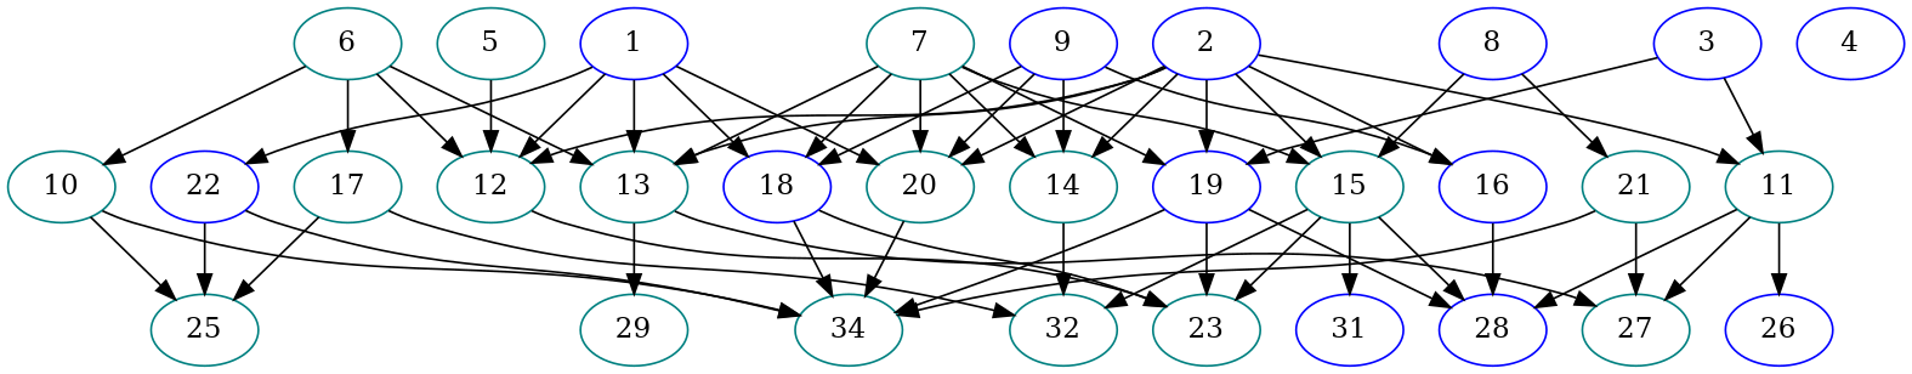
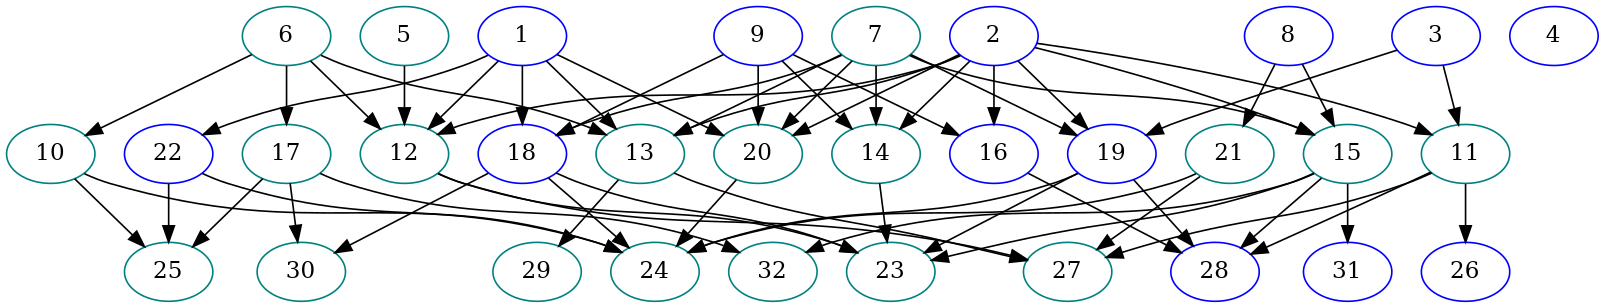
  digraph {
    node [alpha=0.05 color=teal]
    1 [alpha=0.12 color=blue expect_size=20486271698945772]
    12 [alpha=0.14 expect_size=84069055807356928000]
    13 [alpha=0.11 expect_size=76055610120863824]
    18 [alpha=0.16 color=blue expect_size=272967383671584096]
    20 [expect_size=51594740984842136]
    22 [color=blue expect_size=5799289946192262]
    27 [expect_size=814332190034947]
    23 [alpha=0.15 expect_size=2301595614116315136000]
    29 [alpha=0.11 expect_size=98680659295499936]
-   24 [alpha=0.12 expect_size=717180846216915456 label=34]
+   24 [alpha=0.12 expect_size=717180846216915456]
+   30 [alpha=0.13 expect_size=17373001014394400]
    25 [alpha=0.14 expect_size=88614016640522720]
    2 [alpha=0.01 color=blue expect_size=951571267312938909696]
    11 [alpha=0.18 expect_size=270571269100870303744]
    14 [alpha=0.06 expect_size=472355840445344064]
    15 [alpha=0.18 expect_size=1637056738778165542912]
    16 [alpha=0.02 color=blue expect_size=33253112333978620]
    19 [alpha=0.02 color=blue expect_size=1583132732081307648000]
    26 [color=blue expect_size=84125016645972640]
    28 [alpha=0.17 color=blue expect_size=114348183891031883776]
    32 [alpha=0.04 expect_size=19241322315909264]
    31 [alpha=0.09 color=blue expect_size=1863169801574955]
    3 [alpha=0.00 color=blue expect_size=27295379223687928]
    4 [alpha=0.10 color=blue expect_size=429472070145664876544]
    5 [alpha=0.10 expect_size=3112249788636294]
    6 [alpha=0.20 expect_size=3178356333549170]
    10 [expect_size=2003860700893654]
    17 [alpha=0.12 expect_size=61324250759819165696]
    7 [alpha=0.18 expect_size=1376786106719832576]
    8 [alpha=0.18 color=blue expect_size=18707829910496776]
    21 [alpha=0.02 expect_size=603210214033464492032]
    9 [alpha=0.02 color=blue expect_size=7703395851132939]
    1 -> 12
    1 -> 13
    1 -> 18
    1 -> 20
    1 -> 22
+   12 -> 27
    12 -> 23
    13 -> 27
    13 -> 29
    18 -> 23
    18 -> 24
+   18 -> 30
    20 -> 24
    22 -> 24
    22 -> 25
    2 -> 12
    2 -> 13
    2 -> 20
    2 -> 11
    2 -> 14
    2 -> 15
    2 -> 16
    2 -> 19
    11 -> 27
    11 -> 26
    11 -> 28
-   14 -> 32
+   14 -> 23
    15 -> 23
    15 -> 28
    15 -> 32
    15 -> 31
    16 -> 28
    19 -> 23
    19 -> 24
    19 -> 28
    3 -> 11
    3 -> 19
    5 -> 12
    6 -> 12
    6 -> 13
    6 -> 10
    6 -> 17
    10 -> 24
    10 -> 25
+   17 -> 30
    17 -> 25
    17 -> 32
    7 -> 13
    7 -> 18
    7 -> 20
    7 -> 14
    7 -> 15
    7 -> 19
    8 -> 15
    8 -> 21
    21 -> 27
    21 -> 24
    9 -> 18
    9 -> 20
    9 -> 14
    9 -> 16
  }
